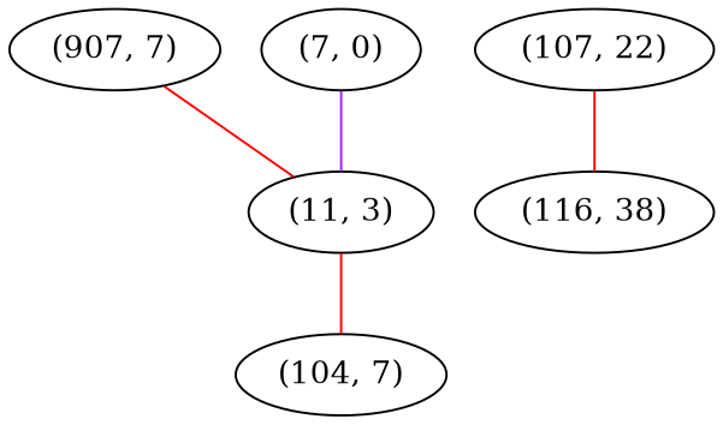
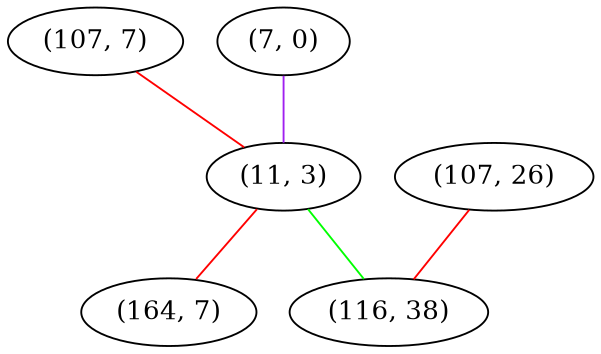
  graph {
    edge [color=red weight=1]
-   "(107, 7)" [label="(907, 7)"]
+   "(107, 7)"
    "(11, 3)"
-   "(164, 7)" [label="(104, 7)"]
+   "(164, 7)"
    "(116, 38)"
-   "(107, 22)"
+   "(107, 22)" [label="(107, 26)"]
    n6 [label="(7, 0)"]
    "(107, 7)" -- "(11, 3)"
    "(11, 3)" -- "(164, 7)"
+   "(11, 3)" -- "(116, 38)" [color=green weight=2]
    "(107, 22)" -- "(116, 38)"
    n6 -- "(11, 3)" [color=purple weight=4]
  }
